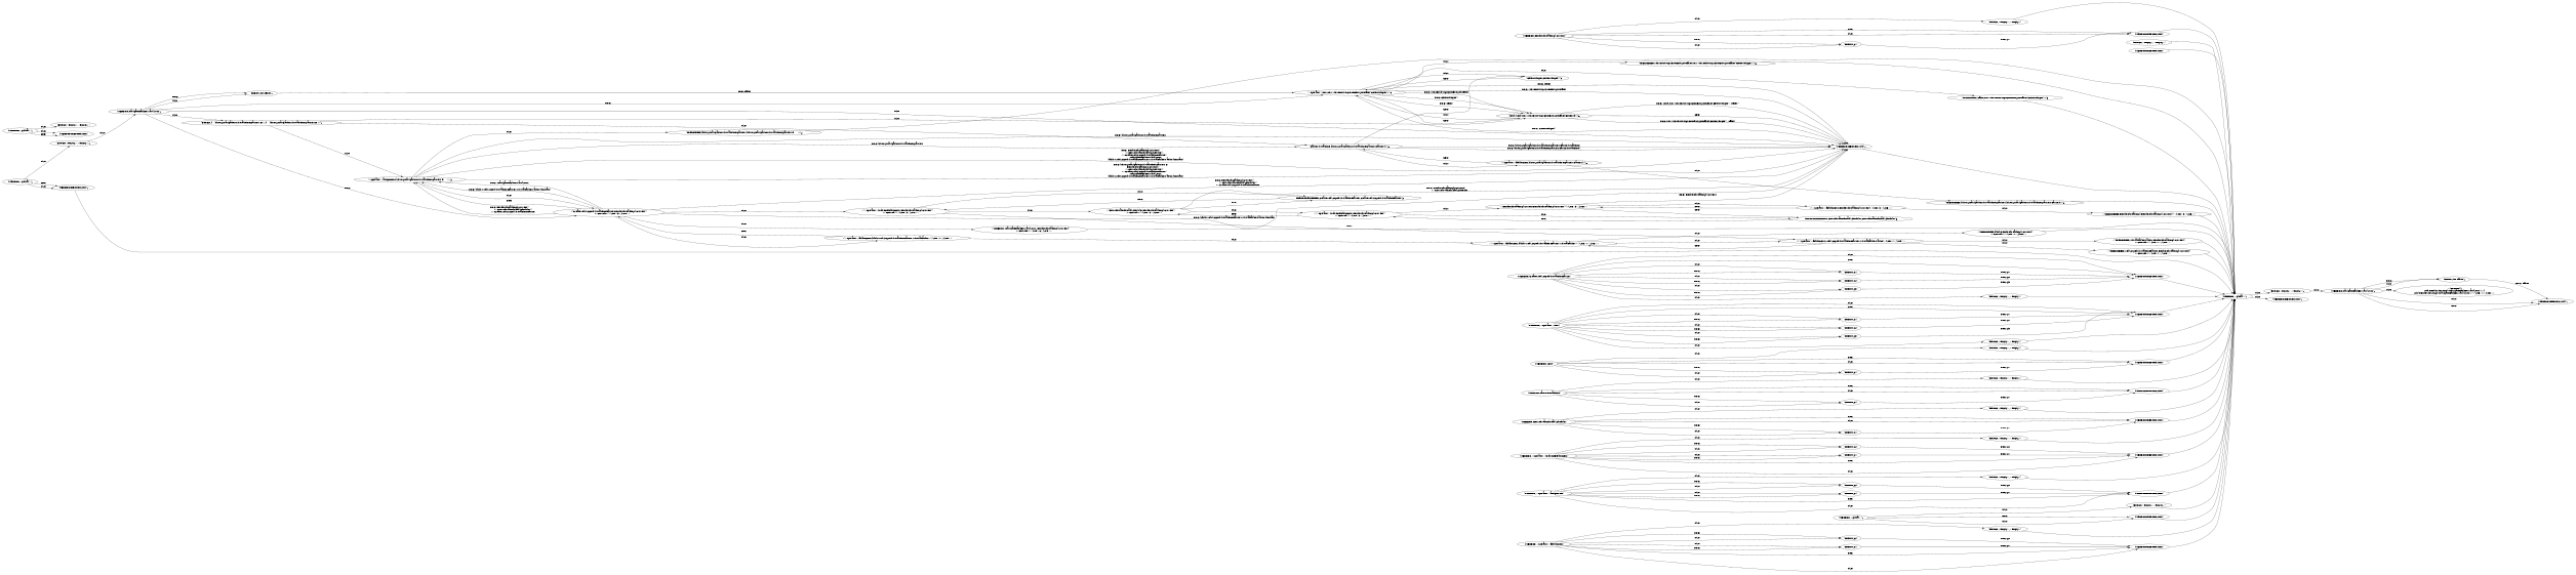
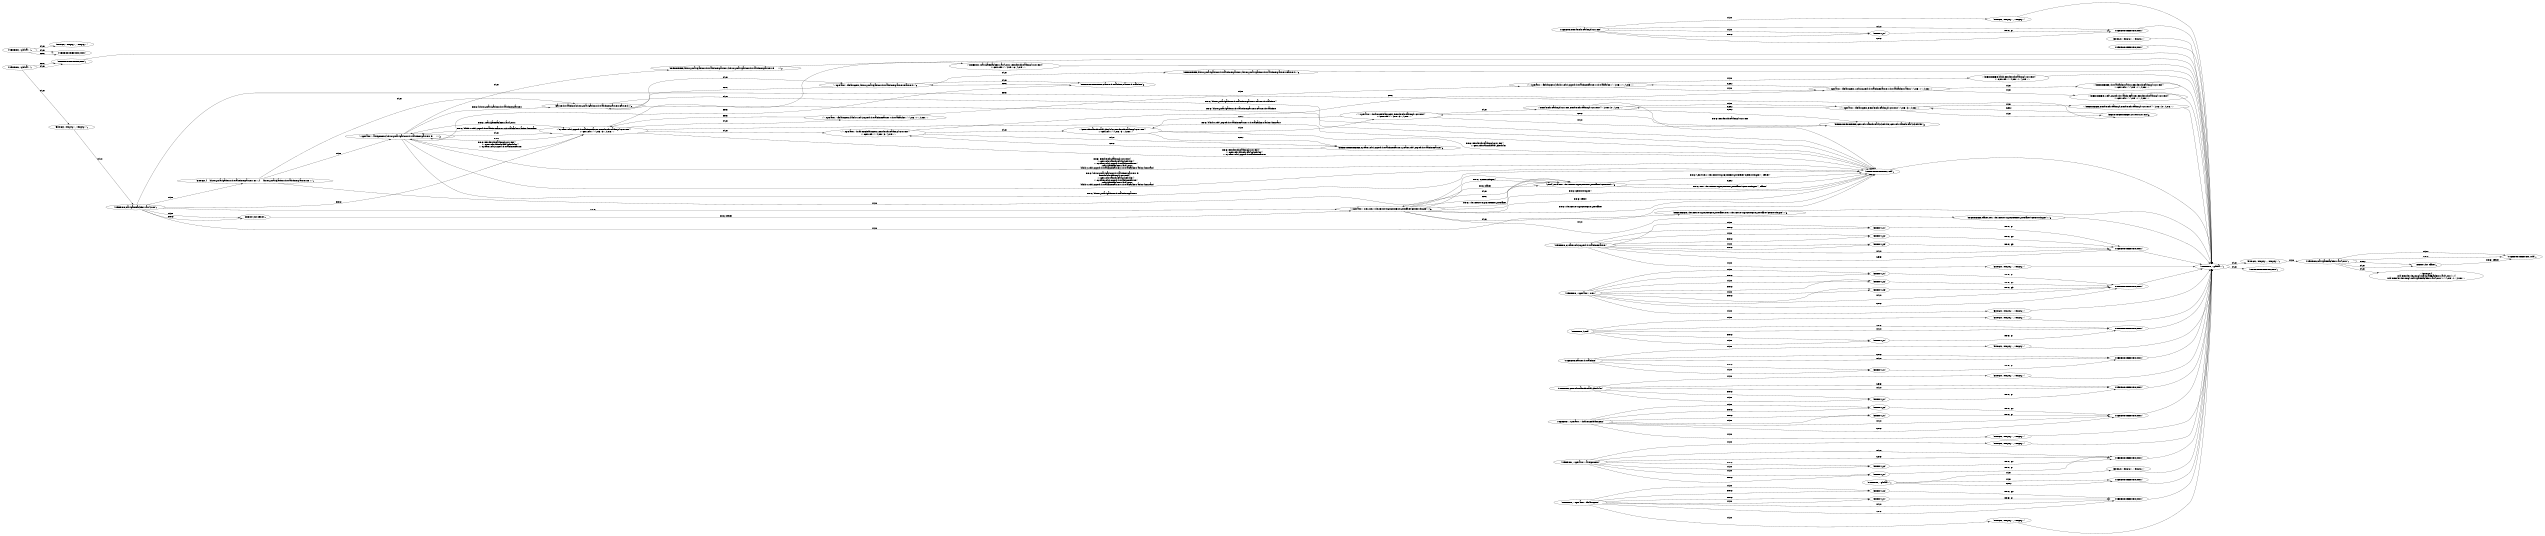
  digraph {
    rankdir=LR
    n1 [label=<(METHOD,RenderThreadImpl.current)>]
    n2 [label=<(PARAM,p1)>]
    n3 [label=<(BLOCK,&lt;empty&gt;,&lt;empty&gt;)>]
    n4 [label=<(METHOD_RETURN,ANY)>]
    n5 [label=<(METHOD,&lt;global&gt;)<SUB>1</SUB>>]
    n6 [label=<(BLOCK,&lt;empty&gt;,&lt;empty&gt;)<SUB>1</SUB>>]
    n7 [label=<(METHOD_RETURN,ANY)<SUB>1</SUB>>]
    n8 [label=<(BLOCK,&lt;empty&gt;,&lt;empty&gt;)>]
    n9 [label=<(METHOD_RETURN,ANY)>]
    n10 [label=<(METHOD,&lt;global&gt;)<SUB>1</SUB>>]
    n11 [label=<(BLOCK,&lt;empty&gt;,&lt;empty&gt;)<SUB>1</SUB>>]
    n12 [label=<(METHOD_RETURN,ANY)<SUB>1</SUB>>]
    n13 [label=<(METHOD,NavigateBackForwardSoon)<SUB>1</SUB>>]
    n14 [label=<(PARAM,int offset)<SUB>1</SUB>>]
    n15 [label=<(BLOCK,{    history_navigation_virtual_time_pauser_ = ...,{    history_navigation_virtual_time_pauser_ = ...)<SUB>1</SUB>>]
    n16 [label="<(CreateWebScopedVirtualTimePauser,RenderThreadImpl::current()\n           -&gt;GetWeb...)<SUB>3</SUB>>"]
+   n17 [label=<(FIELD_IDENTIFIER,current,current)<SUB>3</SUB>>]
    n18 [label=<(&lt;operator&gt;.new,new ViewHostMsg_GoToEntryAtOffset(GetRoutingID(...)<SUB>9</SUB>>]
    n19 [label=<(METHOD_RETURN,void)<SUB>1</SUB>>]
    n20 [label=<(&lt;operator&gt;.assignment,history_navigation_virtual_time_pauser_ =      ...)<SUB>2</SUB>>]
    n21 [label=<(PauseVirtualTime,history_navigation_virtual_time_pauser_.PauseVi...)<SUB>8</SUB>>]
    n22 [label=<(Send,Send(new ViewHostMsg_GoToEntryAtOffset(GetRouti...)<SUB>9</SUB>>]
    n23 [label="<(&lt;operator&gt;.indirectFieldAccess,RenderThreadImpl::current()\n           -&gt;GetWeb...)<SUB>3</SUB>>"]
    n24 [label="<(LITERAL,&quot;NavigateBackForwardSoon&quot;,RenderThreadImpl::current()\n           -&gt;GetWeb...)<SUB>6</SUB>>"]
    n25 [label="<(&lt;operator&gt;.fieldAccess,blink::WebScopedVirtualTimePauser::VirtualTaskD...)<SUB>7</SUB>>"]
    n26 [label="<(&lt;operator&gt;.fieldAccess,RenderThreadImpl::current)<SUB>3</SUB>>"]
-   n27 [label=<(GetRoutingID,GetRoutingID())<SUB>9</SUB>>]
    n28 [label=<(IDENTIFIER,ViewHostMsg_GoToEntryAtOffset,new ViewHostMsg_GoToEntryAtOffset(GetRoutingID(...)<SUB>9</SUB>>]
    n29 [label=<(IDENTIFIER,offset,new ViewHostMsg_GoToEntryAtOffset(GetRoutingID(...)<SUB>9</SUB>>]
    n30 [label=<(IDENTIFIER,history_navigation_virtual_time_pauser_,history_navigation_virtual_time_pauser_ =      ...)<SUB>2</SUB>>]
+   n31 [label=<(FIELD_IDENTIFIER,PauseVirtualTime,PauseVirtualTime)<SUB>8</SUB>>]
    n32 [label=<(&lt;operator&gt;.fieldAccess,history_navigation_virtual_time_pauser_.PauseVi...)<SUB>8</SUB>>]
    n33 [label="<(GetWebMainThreadScheduler,RenderThreadImpl::current()\n           -&gt;GetWeb...)<SUB>3</SUB>>"]
    n34 [label=<(FIELD_IDENTIFIER,CreateWebScopedVirtualTimePauser,CreateWebScopedVirtualTimePauser)<SUB>3</SUB>>]
    n35 [label="<(&lt;operator&gt;.fieldAccess,WebScopedVirtualTimePauser::VirtualTaskDuration)<SUB>7</SUB>>"]
    n36 [label="<(&lt;operator&gt;.fieldAccess,blink::WebScopedVirtualTimePauser::VirtualTaskD...)<SUB>7</SUB>>"]
    n37 [label="<(&lt;operator&gt;.indirectFieldAccess,RenderThreadImpl::current()\n           -&gt;GetWeb...)<SUB>3</SUB>>"]
    n38 [label="<(IDENTIFIER,WebScopedVirtualTimePauser,RenderThreadImpl::current()\n           -&gt;GetWeb...)<SUB>7</SUB>>"]
    n39 [label="<(IDENTIFIER,VirtualTaskDuration,RenderThreadImpl::current()\n           -&gt;GetWeb...)<SUB>7</SUB>>"]
    n40 [label="<(RenderThreadImpl.current,RenderThreadImpl::current())<SUB>3</SUB>>"]
    n41 [label=<(FIELD_IDENTIFIER,GetWebMainThreadScheduler,GetWebMainThreadScheduler)<SUB>3</SUB>>]
    n42 [label="<(IDENTIFIER,RenderThreadImpl,RenderThreadImpl::current())<SUB>3</SUB>>"]
    n43 [label="<(IDENTIFIER,blink,RenderThreadImpl::current()\n           -&gt;GetWeb...)<SUB>7</SUB>>"]
    n44 [label=<(IDENTIFIER,history_navigation_virtual_time_pauser_,history_navigation_virtual_time_pauser_.PauseVi...)<SUB>8</SUB>>]
    n45 [label=<(METHOD,CreateWebScopedVirtualTimePauser)>]
    n46 [label=<(PARAM,p1)>]
    n47 [label=<(PARAM,p2)>]
    n48 [label=<(PARAM,p3)>]
    n49 [label=<(BLOCK,&lt;empty&gt;,&lt;empty&gt;)>]
    n50 [label=<(METHOD_RETURN,ANY)>]
    n51 [label=<(METHOD,&lt;operator&gt;.new)>]
    n52 [label=<(PARAM,p1)>]
    n53 [label=<(PARAM,p2)>]
    n54 [label=<(PARAM,p3)>]
    n55 [label=<(BLOCK,&lt;empty&gt;,&lt;empty&gt;)>]
    n56 [label=<(METHOD_RETURN,ANY)>]
    n57 [label=<(METHOD,Send)>]
    n58 [label=<(PARAM,p1)>]
    n59 [label=<(BLOCK,&lt;empty&gt;,&lt;empty&gt;)>]
    n60 [label=<(METHOD_RETURN,ANY)>]
    n61 [label=<(METHOD,PauseVirtualTime)>]
    n62 [label=<(PARAM,p1)>]
    n63 [label=<(BLOCK,&lt;empty&gt;,&lt;empty&gt;)>]
    n64 [label=<(METHOD_RETURN,ANY)>]
    n65 [label=<(METHOD,GetWebMainThreadScheduler)>]
    n66 [label=<(PARAM,p1)>]
    n67 [label=<(BLOCK,&lt;empty&gt;,&lt;empty&gt;)>]
    n68 [label=<(METHOD_RETURN,ANY)>]
    n69 [label=<(METHOD,&lt;operator&gt;.indirectFieldAccess)>]
    n70 [label=<(PARAM,p1)>]
    n71 [label=<(PARAM,p2)>]
    n72 [label=<(BLOCK,&lt;empty&gt;,&lt;empty&gt;)>]
    n73 [label=<(METHOD_RETURN,ANY)>]
    n74 [label=<(METHOD,&lt;operator&gt;.assignment)>]
    n75 [label=<(PARAM,p1)>]
    n76 [label=<(PARAM,p2)>]
    n77 [label=<(BLOCK,&lt;empty&gt;,&lt;empty&gt;)>]
    n78 [label=<(METHOD_RETURN,ANY)>]
    n79 [label=<(METHOD,&lt;global&gt;)<SUB>1</SUB>>]
    n80 [label=<(BLOCK,&lt;empty&gt;,&lt;empty&gt;)>]
    n81 [label=<(METHOD_RETURN,ANY)>]
    n82 [label=<(METHOD,&lt;operator&gt;.fieldAccess)>]
    n83 [label=<(PARAM,p1)>]
    n84 [label=<(PARAM,p2)>]
    n85 [label=<(BLOCK,&lt;empty&gt;,&lt;empty&gt;)>]
    n86 [label=<(METHOD_RETURN,ANY)>]
    n87 [label=<(METHOD,NavigateBackForwardSoon)<SUB>1</SUB>>]
    n88 [label=<(PARAM,int offset)<SUB>1</SUB>>]
    n89 [label="<(BLOCK,{\nvoid RenderViewImpl::NavigateBackForwardSoon(...,{\nvoid RenderViewImpl::NavigateBackForwardSoon(...)<SUB>1</SUB>>"]
    n90 [label=<(METHOD_RETURN,void)<SUB>1</SUB>>]
    n91 [label=<(METHOD,&lt;global&gt;)<SUB>1</SUB>>]
    n92 [label=<(BLOCK,&lt;empty&gt;,&lt;empty&gt;)>]
    n93 [label=<(METHOD_RETURN,ANY)>]
    n1 -> n2 [label="AST: "]
    n1 -> n2 [label="DDG: "]
    n1 -> n3 [label="AST: "]
    n1 -> n4 [label="AST: "]
    n1 -> n4 [label="CFG: "]
    n2 -> n4 [label="DDG: p1"]
    n3 -> n5
    n4 -> n5
    n5 -> n6 [label="AST: "]
    n5 -> n7 [label="AST: "]
    n6 -> n87 [label="AST: "]
    n8 -> n5
    n9 -> n5
    n10 -> n11 [label="AST: "]
    n10 -> n12 [label="AST: "]
    n10 -> n12 [label="CFG: "]
    n11 -> n13 [label="AST: "]
    n12 -> n5
    n13 -> n14 [label="AST: "]
    n13 -> n14 [label="DDG: "]
    n13 -> n15 [label="AST: "]
    n13 -> n16 [label="DDG: "]
+   n13 -> n17 [label="CFG: "]
    n13 -> n18 [label="DDG: "]
    n13 -> n19 [label="AST: "]
    n14 -> n18 [label="DDG: offset"]
    n15 -> n20 [label="AST: "]
    n15 -> n21 [label="AST: "]
    n15 -> n22 [label="AST: "]
    n16 -> n19 [label="DDG: RenderThreadImpl::current()\n           -&gt;GetWebMainThreadScheduler()\n           -&gt;CreateWebScopedVirtualTimePauser"]
    n16 -> n19 [label="DDG: blink::WebScopedVirtualTimePauser::VirtualTaskDuration::kInstant"]
    n16 -> n20 [label="CFG: "]
    n16 -> n20 [label="DDG: RenderThreadImpl::current()\n           -&gt;GetWebMainThreadScheduler()\n           -&gt;CreateWebScopedVirtualTimePauser"]
    n16 -> n20 [label="DDG: &quot;NavigateBackForwardSoon&quot;"]
    n16 -> n20 [label="DDG: blink::WebScopedVirtualTimePauser::VirtualTaskDuration::kInstant"]
    n16 -> n23 [label="AST: "]
    n16 -> n24 [label="AST: "]
    n16 -> n25 [label="AST: "]
+   n17 -> n26 [label="CFG: "]
    n18 -> n19 [label="DDG: GetRoutingID()"]
    n18 -> n19 [label="DDG: offset"]
    n18 -> n19 [label="DDG: ViewHostMsg_GoToEntryAtOffset"]
    n18 -> n22 [label="CFG: "]
    n18 -> n22 [label="DDG: ViewHostMsg_GoToEntryAtOffset"]
    n18 -> n22 [label="DDG: GetRoutingID()"]
    n18 -> n22 [label="DDG: offset"]
-   n18 -> n27 [label="AST: "]
    n18 -> n28 [label="AST: "]
    n18 -> n29 [label="AST: "]
    n19 -> n5
    n20 -> n16 [label="AST: "]
    n20 -> n19 [label="DDG: history_navigation_virtual_time_pauser_"]
    n20 -> n19 [label="DDG: RenderThreadImpl::current()\n           -&gt;GetWebMainThreadScheduler()\n           -&gt;CreateWebScopedVirtualTimePauser(\n               &quot;NavigateBackForwardSoon&quot;,\n               blink::WebScopedVirtualTimePauser::VirtualTaskDuration::kInstant)"]
    n20 -> n19 [label="DDG: history_navigation_virtual_time_pauser_ =\n       RenderThreadImpl::current()\n           -&gt;GetWebMainThreadScheduler()\n           -&gt;CreateWebScopedVirtualTimePauser(\n               &quot;NavigateBackForwardSoon&quot;,\n               blink::WebScopedVirtualTimePauser::VirtualTaskDuration::kInstant)"]
    n20 -> n21 [label="DDG: history_navigation_virtual_time_pauser_"]
    n20 -> n30 [label="AST: "]
+   n20 -> n31 [label="CFG: "]
    n21 -> n19 [label="DDG: history_navigation_virtual_time_pauser_.PauseVirtualTime"]
    n21 -> n19 [label="DDG: history_navigation_virtual_time_pauser_.PauseVirtualTime()"]
-   n21 -> n27 [label="CFG: "]
    n21 -> n32 [label="AST: "]
    n22 -> n18 [label="AST: "]
    n22 -> n19 [label="CFG: "]
    n22 -> n19 [label="DDG: new ViewHostMsg_GoToEntryAtOffset(GetRoutingID(), offset)"]
    n22 -> n19 [label="DDG: Send(new ViewHostMsg_GoToEntryAtOffset(GetRoutingID(), offset))"]
    n23 -> n33 [label="AST: "]
    n23 -> n34 [label="AST: "]
    n23 -> n35 [label="CFG: "]
    n24 -> n5
    n25 -> n16 [label="CFG: "]
    n25 -> n36 [label="AST: "]
+   n26 -> n17 [label="AST: "]
    n26 -> n40 [label="CFG: "]
    n26 -> n42 [label="AST: "]
-   n27 -> n18 [label="CFG: "]
    n28 -> n5
    n29 -> n5
    n30 -> n5
+   n31 -> n32 [label="CFG: "]
    n32 -> n21 [label="CFG: "]
+   n32 -> n31 [label="AST: "]
    n32 -> n44 [label="AST: "]
    n33 -> n19 [label="DDG: RenderThreadImpl::current()\n           -&gt;GetWebMainThreadScheduler"]
    n33 -> n34 [label="CFG: "]
    n33 -> n37 [label="AST: "]
    n34 -> n23 [label="CFG: "]
    n35 -> n36 [label="CFG: "]
    n35 -> n38 [label="AST: "]
    n35 -> n39 [label="AST: "]
    n36 -> n35 [label="AST: "]
    n36 -> n43 [label="AST: "]
    n37 -> n33 [label="CFG: "]
    n37 -> n40 [label="AST: "]
    n37 -> n41 [label="AST: "]
    n38 -> n5
    n39 -> n5
    n40 -> n19 [label="DDG: RenderThreadImpl::current"]
    n40 -> n26 [label="AST: "]
    n40 -> n41 [label="CFG: "]
    n41 -> n37 [label="CFG: "]
    n42 -> n5
    n43 -> n5
    n44 -> n5
    n45 -> n46 [label="AST: "]
    n45 -> n46 [label="DDG: "]
    n45 -> n47 [label="AST: "]
    n45 -> n47 [label="DDG: "]
    n45 -> n48 [label="AST: "]
    n45 -> n48 [label="DDG: "]
    n45 -> n49 [label="AST: "]
    n45 -> n50 [label="AST: "]
    n45 -> n50 [label="CFG: "]
    n46 -> n50 [label="DDG: p1"]
    n47 -> n50 [label="DDG: p2"]
    n48 -> n50 [label="DDG: p3"]
    n49 -> n5
    n50 -> n5
    n51 -> n52 [label="AST: "]
    n51 -> n52 [label="DDG: "]
    n51 -> n53 [label="AST: "]
    n51 -> n53 [label="DDG: "]
    n51 -> n54 [label="AST: "]
    n51 -> n54 [label="DDG: "]
    n51 -> n55 [label="AST: "]
    n51 -> n56 [label="AST: "]
    n51 -> n56 [label="CFG: "]
    n52 -> n56 [label="DDG: p1"]
    n53 -> n56 [label="DDG: p2"]
    n54 -> n56 [label="DDG: p3"]
    n55 -> n5
    n56 -> n5
    n57 -> n58 [label="AST: "]
    n57 -> n58 [label="DDG: "]
    n57 -> n59 [label="AST: "]
    n57 -> n60 [label="AST: "]
    n57 -> n60 [label="CFG: "]
    n58 -> n60 [label="DDG: p1"]
    n59 -> n5
    n60 -> n5
    n61 -> n62 [label="AST: "]
    n61 -> n62 [label="DDG: "]
    n61 -> n63 [label="AST: "]
    n61 -> n64 [label="AST: "]
    n61 -> n64 [label="CFG: "]
    n62 -> n64 [label="DDG: p1"]
    n63 -> n5
    n64 -> n5
    n65 -> n66 [label="AST: "]
    n65 -> n66 [label="DDG: "]
    n65 -> n67 [label="AST: "]
    n65 -> n68 [label="AST: "]
    n65 -> n68 [label="CFG: "]
    n66 -> n68 [label="DDG: p1"]
    n67 -> n5
    n68 -> n5
    n69 -> n70 [label="AST: "]
    n69 -> n70 [label="DDG: "]
    n69 -> n71 [label="AST: "]
    n69 -> n71 [label="DDG: "]
    n69 -> n72 [label="AST: "]
    n69 -> n73 [label="AST: "]
    n69 -> n73 [label="CFG: "]
    n70 -> n73 [label="DDG: p1"]
    n71 -> n73 [label="DDG: p2"]
    n72 -> n5
    n73 -> n5
    n74 -> n75 [label="AST: "]
    n74 -> n75 [label="DDG: "]
    n74 -> n76 [label="AST: "]
    n74 -> n76 [label="DDG: "]
    n74 -> n77 [label="AST: "]
    n74 -> n78 [label="AST: "]
    n74 -> n78 [label="CFG: "]
    n75 -> n78 [label="DDG: p1"]
    n76 -> n78 [label="DDG: p2"]
    n77 -> n5
    n78 -> n5
    n79 -> n80 [label="AST: "]
    n79 -> n81 [label="AST: "]
    n79 -> n81 [label="CFG: "]
    n80 -> n5
    n81 -> n5
    n82 -> n83 [label="AST: "]
    n82 -> n83 [label="DDG: "]
    n82 -> n84 [label="AST: "]
    n82 -> n84 [label="DDG: "]
    n82 -> n85 [label="AST: "]
    n82 -> n86 [label="AST: "]
    n82 -> n86 [label="CFG: "]
    n83 -> n86 [label="DDG: p1"]
    n84 -> n86 [label="DDG: p2"]
    n85 -> n5
    n86 -> n5
    n87 -> n88 [label="AST: "]
    n87 -> n88 [label="DDG: "]
    n87 -> n89 [label="AST: "]
    n87 -> n90 [label="AST: "]
    n87 -> n90 [label="CFG: "]
    n88 -> n90 [label="DDG: offset"]
    n91 -> n92 [label="AST: "]
    n91 -> n93 [label="AST: "]
    n91 -> n93 [label="CFG: "]
  }
